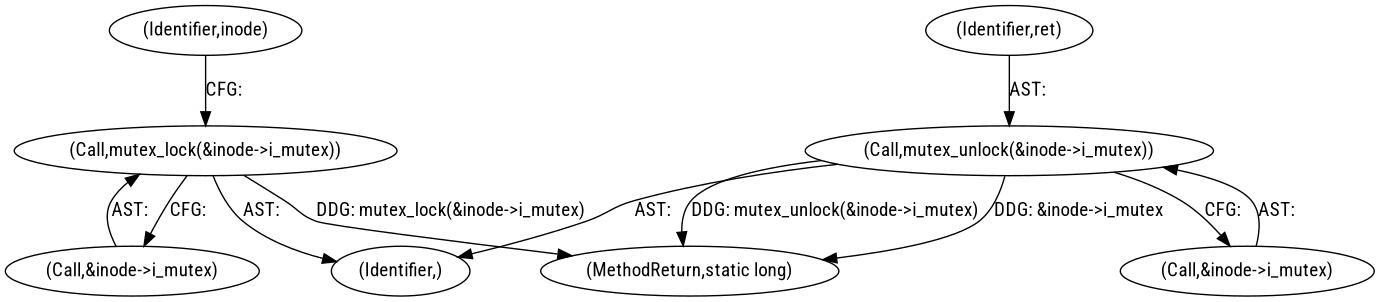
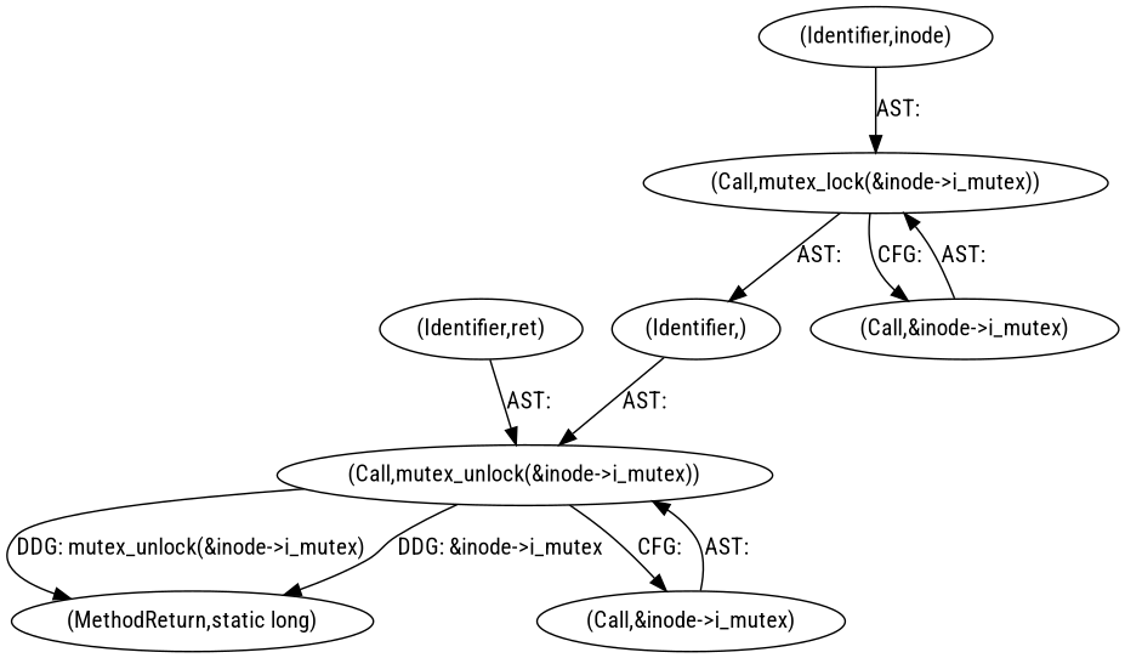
  digraph {
    fontname="Roboto Condensed"
    node [fontname="Roboto Condensed"]
    edge [fontname="Roboto Condensed"]
    n1 [label="(Call,mutex_lock(&inode->i_mutex))"]
    n2 [label="(MethodReturn,static long)"]
    n3 [label="(Identifier,)"]
    n4 [label="(Call,&inode->i_mutex)"]
    n5 [label="(Call,mutex_unlock(&inode->i_mutex))"]
    n6 [label="(Call,&inode->i_mutex)"]
    n7 [label="(Identifier,inode)"]
    n8 [label="(Identifier,ret)"]
-   n1 -> n2 [label="DDG: mutex_lock(&inode->i_mutex)"]
    n1 -> n3 [label="AST: "]
    n1 -> n4 [label="CFG: "]
    n4 -> n1 [label="AST: "]
    n5 -> n2 [label="DDG: mutex_unlock(&inode->i_mutex)"]
    n5 -> n2 [label="DDG: &inode->i_mutex"]
-   n5 -> n3 [label="AST: "]
+   n3 -> n5 [label="AST: "]
    n5 -> n6 [label="CFG: "]
    n6 -> n5 [label="AST: "]
-   n7 -> n1 [label="CFG: "]
+   n7 -> n1 [label="AST: "]
    n8 -> n5 [label="AST: "]
  }
